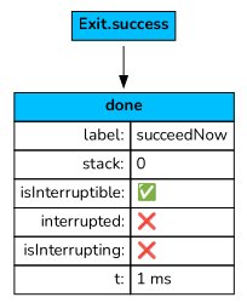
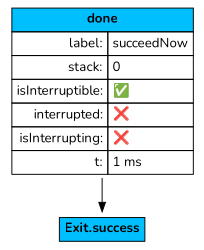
  digraph {
    fontname=Nunito
    node [shape=none fontname=Nunito]
    n1 [label=<<table CELLPADDING="4" BORDER="0" CELLBORDER="1" CELLSPACING="0"><tr><td BGCOLOR="deepskyblue1" colspan='2'><b>done</b></td></tr><tr><td align='right'>label:</td><td align='left'>succeedNow</td></tr><tr><td align='right'>stack:</td><td align='left'>0</td></tr><tr><td align='right'>isInterruptible:</td><td align='left'>✅</td></tr><tr><td align='right'>interrupted:</td><td align='left'>❌</td></tr><tr><td align='right'>isInterrupting:</td><td align='left'>❌</td></tr><tr><td align='right'>t:</td><td align='left'>1 ms</td></tr></table>>]
    n2 [label=<<table CELLPADDING="4" BORDER="0" CELLBORDER="1" CELLSPACING="0"><tr><td BGCOLOR="deepskyblue1" colspan='2'><b>Exit.success</b></td></tr></table>>]
-   n2 -> n1 [fontname=Nunito]
+   n1 -> n2 [fontname=Nunito]
  }
